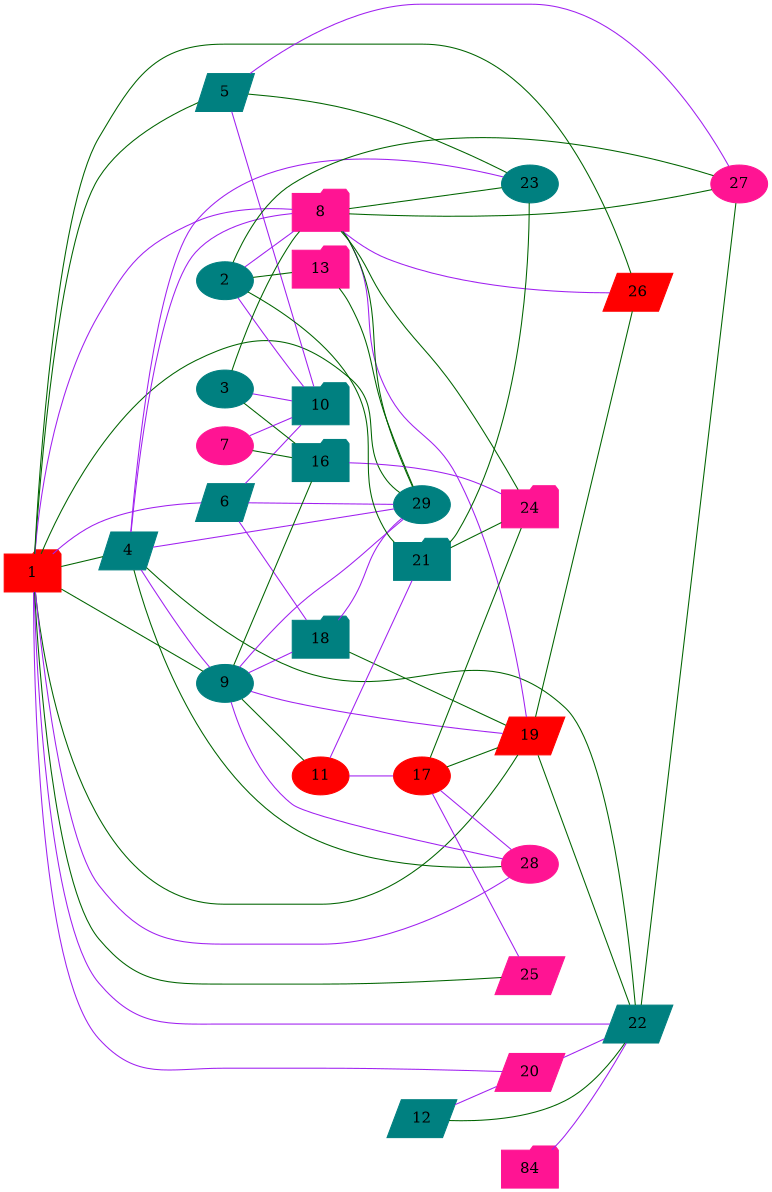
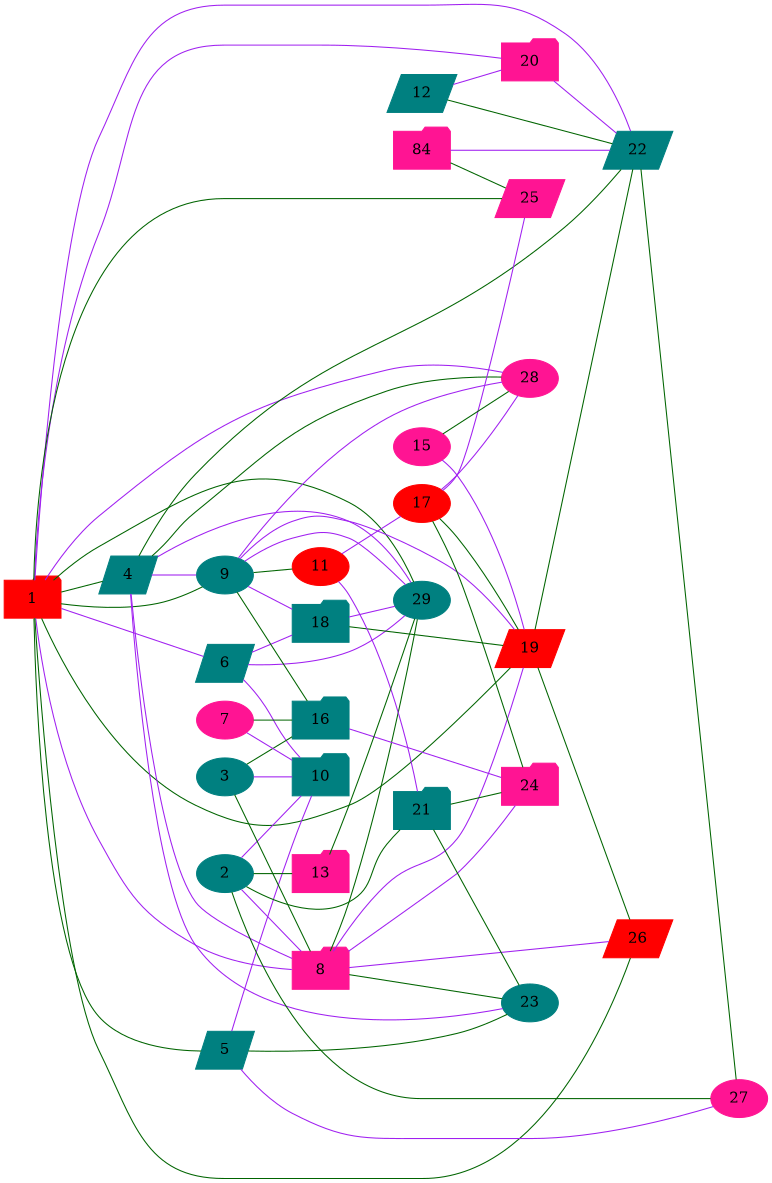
  graph {
    rankdir=LR
    node [color=teal shape=ellipse style=filled]
    edge [color=darkgreen weight=1.0]
    1 [color=red shape=folder]
    4 [shape=parallelogram]
    5 [shape=parallelogram]
    6 [shape=parallelogram]
    8 [color=deeppink shape=folder]
    9
    19 [color=red shape=parallelogram]
-   20 [color=deeppink shape=parallelogram]
+   20 [color=deeppink shape=folder]
    22 [shape=parallelogram]
    25 [color=deeppink shape=parallelogram]
    26 [color=red shape=parallelogram]
    28 [color=deeppink]
    29
    23
    10 [shape=folder]
    27 [color=deeppink]
    18 [shape=folder]
    24 [color=deeppink shape=folder]
    16 [shape=folder]
    11 [color=red]
    2
    13 [color=deeppink shape=folder]
    21 [shape=folder]
    3
    7 [color=deeppink]
    17 [color=red]
    12 [shape=parallelogram]
    n28 [color=deeppink label=84 shape=folder]
+   15 [color=deeppink]
    1 -- 4
    1 -- 5 [weight=2.0]
    1 -- 6 [color=purple]
    1 -- 8 [color=purple weight=2.0]
    1 -- 9
    1 -- 19
    1 -- 20 [color=purple]
    1 -- 22 [color=purple]
    1 -- 25 [weight=2.0]
    1 -- 26
    1 -- 28 [color=purple weight=2.0]
    1 -- 29
    4 -- 8 [color=purple weight=4.0]
    4 -- 9 [color=purple]
    4 -- 22
    4 -- 28
    4 -- 29 [color=purple]
    4 -- 23 [color=purple]
    5 -- 23
    5 -- 10 [color=purple]
    5 -- 27 [color=purple]
    6 -- 29 [color=purple]
    6 -- 10 [color=purple]
    6 -- 18 [color=purple]
    8 -- 19 [color=purple weight=2.0]
    8 -- 26 [color=purple]
    8 -- 29 [weight=2.0]
    8 -- 23
-   8 -- 27
-   8 -- 24
+   8 -- 24 [color=purple]
    9 -- 19 [color=purple]
    9 -- 28 [color=purple]
    9 -- 29 [color=purple]
    9 -- 18 [color=purple]
    9 -- 16 [weight=2.0]
    9 -- 11
    19 -- 22
    19 -- 26
    20 -- 22 [color=purple]
    22 -- 27
    18 -- 19 [weight=3.0]
    18 -- 29 [color=purple]
    16 -- 24 [color=purple]
    11 -- 21 [color=purple]
    11 -- 17 [color=purple]
    2 -- 8 [color=purple]
    2 -- 10 [color=purple]
    2 -- 27
    2 -- 13
    2 -- 21
    13 -- 29
    21 -- 23
    21 -- 24
    3 -- 8
    3 -- 10 [color=purple]
    3 -- 16
    7 -- 10 [color=purple]
    7 -- 16
    17 -- 19
    17 -- 25 [color=purple]
    17 -- 28 [color=purple]
    17 -- 24
    12 -- 20 [color=purple]
    12 -- 22
    n28 -- 22 [color=purple]
+   n28 -- 25
+   15 -- 19 [color=purple]
+   15 -- 28
  }
